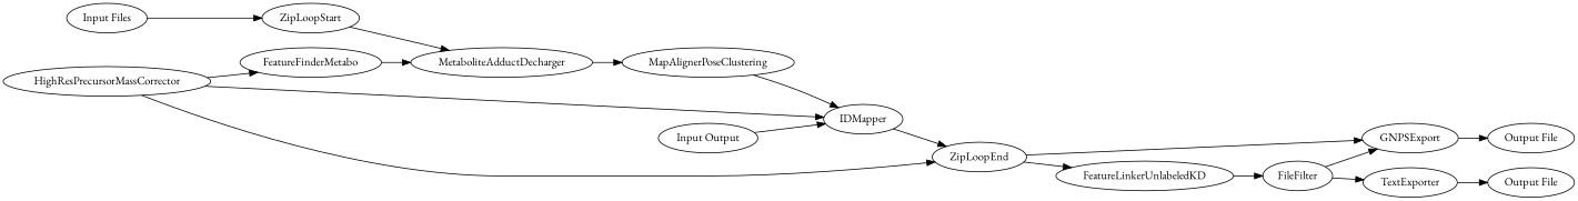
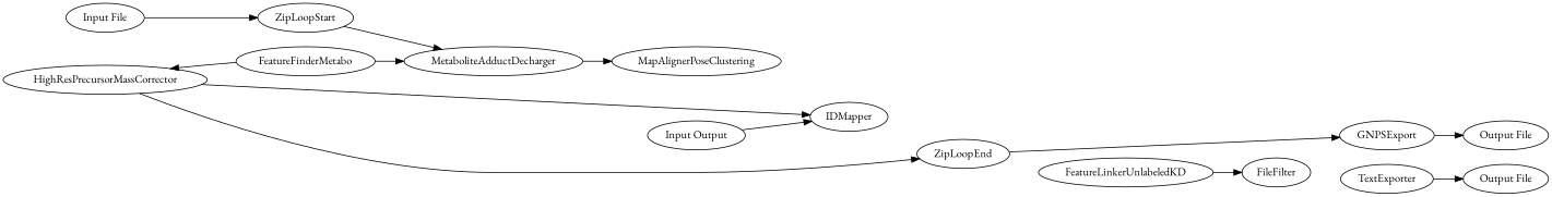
  digraph {
    fontname="EB Garamond"
    rankdir=LR
    node [fontname="EB Garamond"]
    edge [fontname="EB Garamond"]
    n1 [label=MetaboliteAdductDecharger]
    n2 [label=MapAlignerPoseClustering]
    n3 [label=IDMapper]
    n4 [label=ZipLoopEnd]
    n5 [label=FeatureLinkerUnlabeledKD]
    n6 [label=GNPSExport]
    n7 [label=FileFilter]
    n8 [label="Output File"]
    n9 [label=TextExporter]
-   n10 [label="Input Files"]
+   n10 [label="Input File"]
    n11 [label=ZipLoopStart]
    n12 [label=HighResPrecursorMassCorrector]
    n13 [label=FeatureFinderMetabo]
    n14 [label="Output File"]
    n15 [label="Input Output"]
    n1 -> n2
-   n2 -> n3
-   n3 -> n4
-   n4 -> n5
    n4 -> n6
    n5 -> n7
    n6 -> n8
-   n7 -> n6
-   n7 -> n9
    n9 -> n14
    n10 -> n11
    n11 -> n1
    n12 -> n3
    n12 -> n4
-   n12 -> n13
+   n13 -> n12
    n13 -> n1
    n15 -> n3
  }
